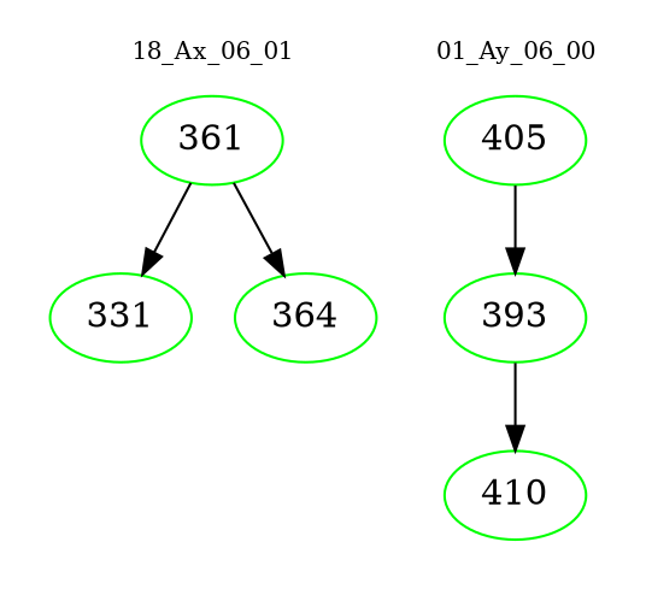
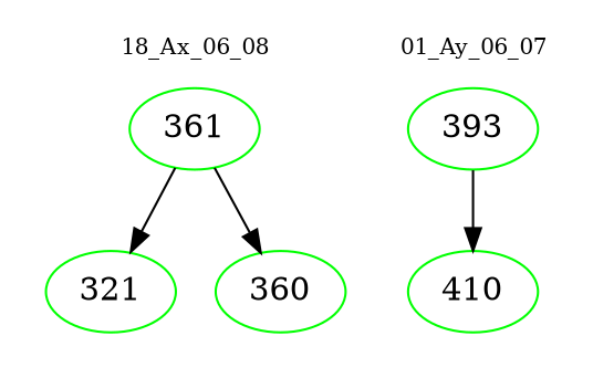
  digraph {
    node [color=green]
    edge [color=black]
    n1 [label=361]
-   n2 [label=331]
-   n3 [label=364]
-   n4 [label=405]
+   n2 [label=321]
+   n3 [label=360]
    n5 [label=393]
    n6 [label=410]
    subgraph cluster_1 {
      color=white
      fontsize=10
-     label="18_Ax_06_01"
+     label="18_Ax_06_08"
      n1
      n2
      n3
    }
    subgraph cluster_2 {
      color=white
      fontsize=10
-     label="01_Ay_06_00"
-     n4
+     label="01_Ay_06_07"
      n5
      n6
    }
    n1 -> n2
    n1 -> n3
-   n4 -> n5
    n5 -> n6
  }
